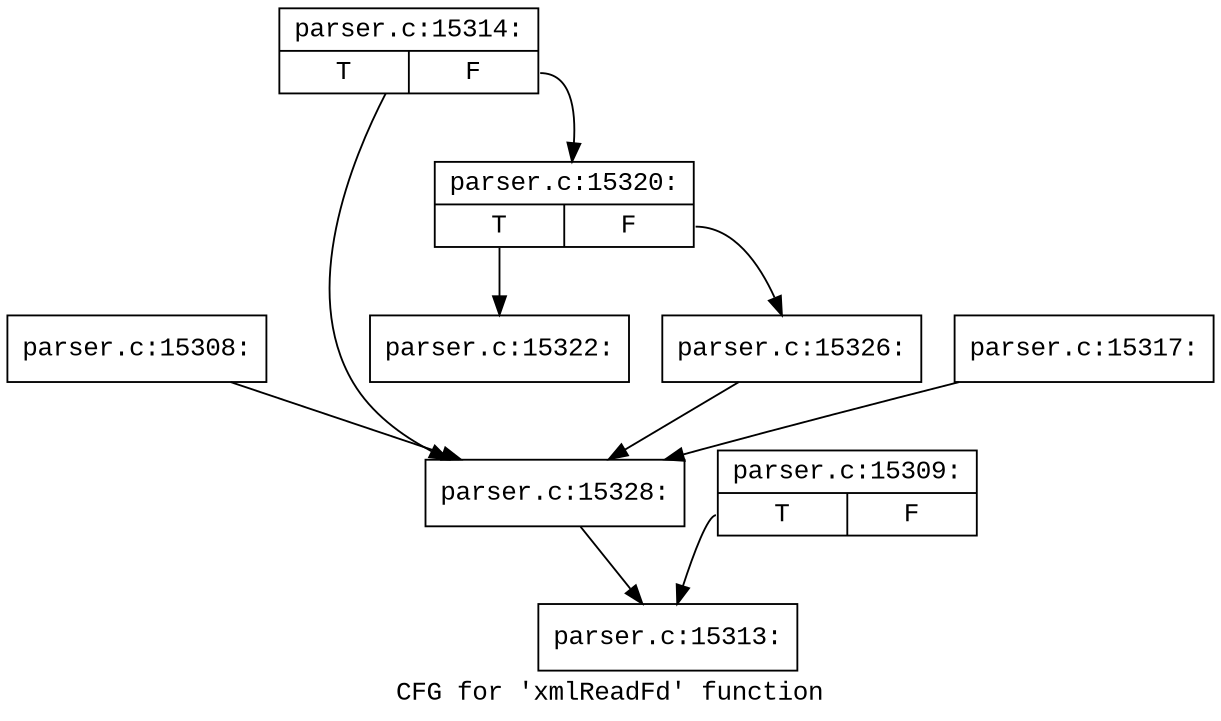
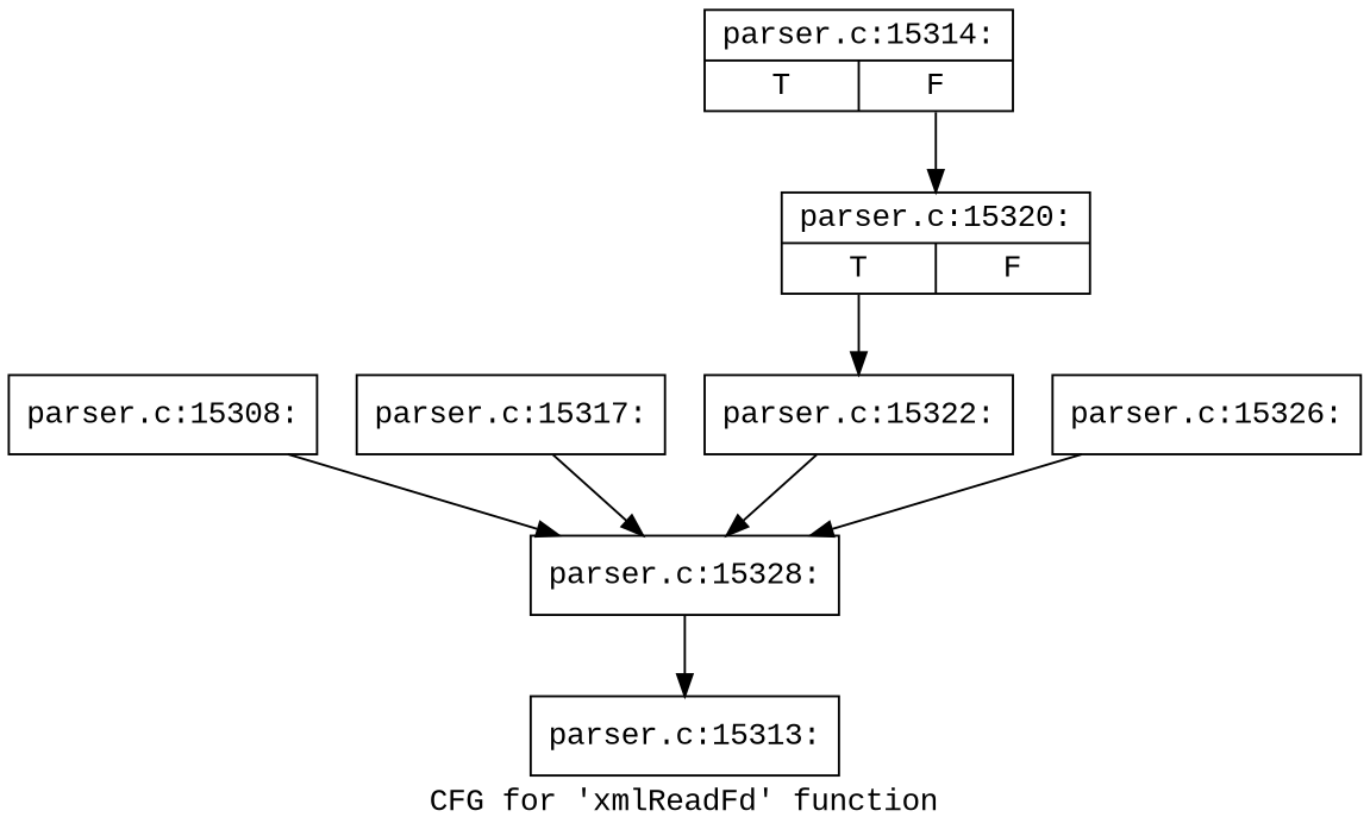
  digraph {
    fontname="Liberation Mono"
    label="CFG for 'xmlReadFd' function"
    node [fontname="Liberation Mono" shape=record]
    edge [fontname="Liberation Mono"]
    n1 [label="{parser.c:15308:}"]
    n2 [label="{parser.c:15328:}"]
-   n3 [label="{parser.c:15309:|{<s0>T|<s1>F}}"]
    n4 [label="{parser.c:15313:}"]
    n5 [label="{parser.c:15314:|{<s0>T|<s1>F}}"]
    n6 [label="{parser.c:15320:|{<s0>T|<s1>F}}"]
    n7 [label="{parser.c:15317:}"]
    n8 [label="{parser.c:15322:}"]
    n9 [label="{parser.c:15326:}"]
    n1 -> n2
    n2 -> n4
-   n3 -> n4 [tailport=s0]
    n5 -> n6 [tailport=s1]
    n6 -> n8 [tailport=s0]
-   n6 -> n9 [tailport=s1]
    n7 -> n2
-   n5 -> n2
+   n8 -> n2
    n9 -> n2
  }
